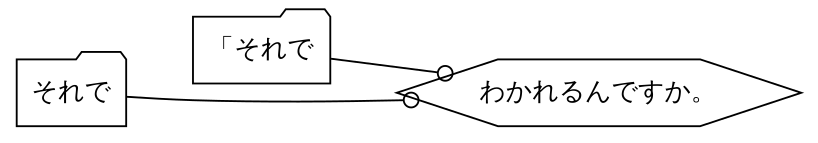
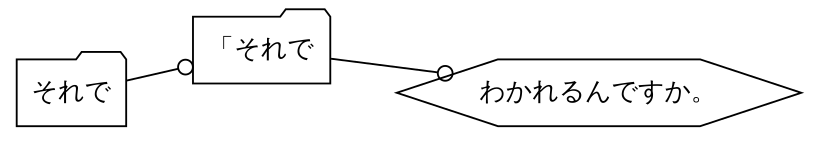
  digraph {
    fontname=Montserrat
    rankdir=LR
    node [color=black fontname=Montserrat shape=folder]
    edge [arrowhead=odot fontname=Montserrat]
    n1 [label="「それで"]
    n2 [label="わかれるんですか。" shape=hexagon]
    n3 [label="それで"]
    n1 -> n2
-   n3 -> n2
+   n3 -> n1
  }
